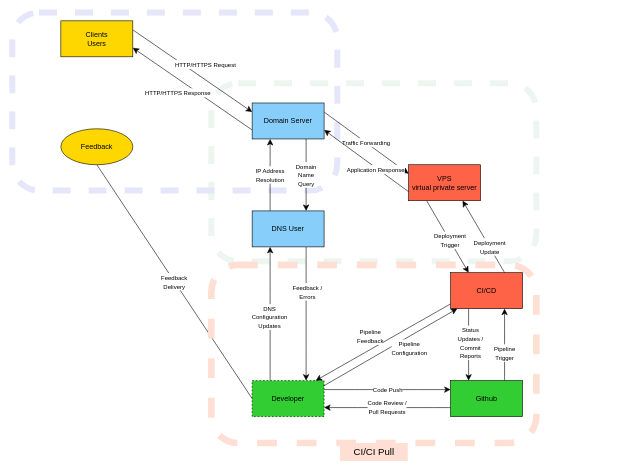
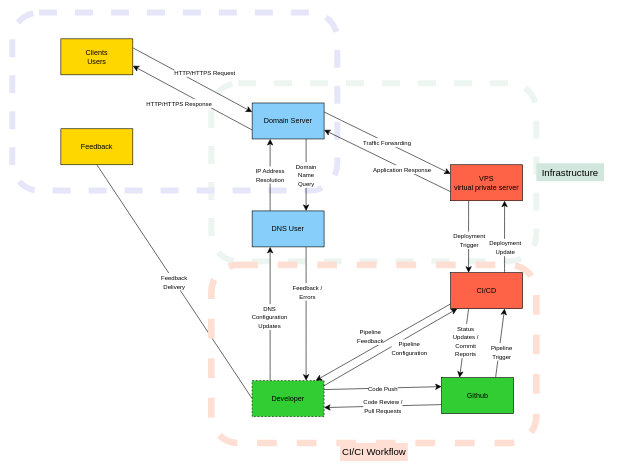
  <mxCell id="0" />
  <mxCell id="1" parent="0" />
  <mxCell id="2" value="" style="rounded=1;whiteSpace=wrap;html=1;fillColor=none;dashed=1;fillStyle=auto;gradientColor=none;strokeColor=#D1E7DD;strokeWidth=10;opacity=40;perimeterSpacing=0;glass=0;" vertex="1" parent="1"><mxGeometry x="352" y="138" width="542" height="297" as="geometry" /></mxCell>
  <mxCell id="3" value="" style="rounded=1;whiteSpace=wrap;html=1;fillColor=none;dashed=1;strokeColor=#E6E6FA;strokeWidth=10;" vertex="1" parent="1"><mxGeometry x="20" y="20" width="542" height="297" as="geometry" /></mxCell>
  <mxCell id="4" value="&lt;font style=&quot;font-size: 10px;&quot;&gt;Code Push&lt;/font&gt;" style="edgeStyle=none;curved=1;rounded=0;orthogonalLoop=1;jettySize=auto;html=1;exitX=1;exitY=0.25;exitDx=0;exitDy=0;entryX=0;entryY=0.25;entryDx=0;entryDy=0;fontSize=12;startSize=8;endSize=8;" edge="1" parent="1" source="7" target="11"><mxGeometry relative="1" as="geometry" /></mxCell>
  <mxCell id="5" style="edgeStyle=none;curved=1;rounded=0;orthogonalLoop=1;jettySize=auto;html=1;exitX=0.25;exitY=0;exitDx=0;exitDy=0;entryX=0.25;entryY=1;entryDx=0;entryDy=0;fontSize=12;startSize=8;endSize=8;" edge="1" parent="1" source="7" target="20"><mxGeometry relative="1" as="geometry" /></mxCell>
  <mxCell id="6" value="&lt;font style=&quot;font-size: 10px;&quot;&gt;DNS&lt;/font&gt;&lt;div&gt;&lt;font style=&quot;font-size: 10px;&quot;&gt;Configuration&lt;/font&gt;&lt;/div&gt;&lt;div&gt;&lt;font style=&quot;font-size: 10px;&quot;&gt;Updates&lt;/font&gt;&lt;/div&gt;" style="edgeLabel;html=1;align=center;verticalAlign=middle;resizable=0;points=[];fontSize=12;" vertex="1" connectable="0" parent="5"><mxGeometry x="-0.039" y="2" relative="1" as="geometry"><mxPoint as="offset" /></mxGeometry></mxCell>
  <mxCell id="7" value="Developer" style="rounded=0;whiteSpace=wrap;html=1;fillColor=#32CD32;dashed=1;" vertex="1" parent="1"><mxGeometry x="420" y="634" width="120" height="60" as="geometry" /></mxCell>
  <mxCell id="8" style="edgeStyle=none;curved=1;rounded=0;orthogonalLoop=1;jettySize=auto;html=1;exitX=0.75;exitY=0;exitDx=0;exitDy=0;entryX=0.75;entryY=1;entryDx=0;entryDy=0;fontSize=12;startSize=8;endSize=8;" edge="1" parent="1" source="11" target="16"><mxGeometry relative="1" as="geometry" /></mxCell>
  <mxCell id="9" value="&lt;font style=&quot;font-size: 10px;&quot;&gt;Pipeline&lt;/font&gt;&lt;div&gt;&lt;font style=&quot;font-size: 10px;&quot;&gt;Trigger&lt;/font&gt;&lt;/div&gt;" style="edgeLabel;html=1;align=center;verticalAlign=middle;resizable=0;points=[];fontSize=12;" vertex="1" connectable="0" parent="8"><mxGeometry x="0.353" y="1" relative="1" as="geometry"><mxPoint y="34" as="offset" /></mxGeometry></mxCell>
  <mxCell id="10" value="&lt;font style=&quot;font-size: 10px;&quot;&gt;Code Review /&lt;/font&gt;&lt;div&gt;&lt;font style=&quot;font-size: 10px;&quot;&gt;Pull Requests&lt;/font&gt;&lt;/div&gt;" style="edgeStyle=none;curved=1;rounded=0;orthogonalLoop=1;jettySize=auto;html=1;exitX=0;exitY=0.75;exitDx=0;exitDy=0;entryX=1;entryY=0.75;entryDx=0;entryDy=0;fontSize=12;startSize=8;endSize=8;" edge="1" parent="1" source="11" target="7"><mxGeometry x="0.001" relative="1" as="geometry"><mxPoint as="offset" /></mxGeometry></mxCell>
- <mxCell id="11" value="Github" style="whiteSpace=wrap;html=1;rounded=0;fillColor=#32CD32;" vertex="1" parent="1"><mxGeometry x="751" y="634" width="120" height="60" as="geometry" /></mxCell>
+ <mxCell id="11" value="Github" style="whiteSpace=wrap;html=1;rounded=0;fillColor=#32CD32;" vertex="1" parent="1"><mxGeometry x="736" y="629" width="120" height="60" as="geometry" /></mxCell>
  <mxCell id="12" style="edgeStyle=none;curved=1;rounded=0;orthogonalLoop=1;jettySize=auto;html=1;exitX=0.75;exitY=0;exitDx=0;exitDy=0;entryX=0.75;entryY=1;entryDx=0;entryDy=0;fontSize=12;startSize=8;endSize=8;" edge="1" parent="1" source="16" target="29"><mxGeometry relative="1" as="geometry" /></mxCell>
  <mxCell id="13" value="&lt;span style=&quot;font-size: 10px;&quot;&gt;Deployment&lt;/span&gt;&lt;div&gt;&lt;span style=&quot;font-size: 10px;&quot;&gt;Update&lt;/span&gt;&lt;/div&gt;" style="edgeLabel;html=1;align=center;verticalAlign=middle;resizable=0;points=[];fontSize=12;" vertex="1" connectable="0" parent="12"><mxGeometry x="-0.282" relative="1" as="geometry"><mxPoint as="offset" /></mxGeometry></mxCell>
  <mxCell id="14" style="edgeStyle=none;curved=1;rounded=0;orthogonalLoop=1;jettySize=auto;html=1;exitX=0.25;exitY=1;exitDx=0;exitDy=0;entryX=0.25;entryY=0;entryDx=0;entryDy=0;fontSize=12;startSize=8;endSize=8;" edge="1" parent="1" source="16" target="11"><mxGeometry relative="1" as="geometry" /></mxCell>
  <mxCell id="15" value="&lt;font style=&quot;font-size: 10px;&quot;&gt;Status&lt;/font&gt;&lt;div&gt;&lt;font style=&quot;font-size: 10px;&quot;&gt;Updates /&lt;/font&gt;&lt;/div&gt;&lt;div&gt;&lt;font style=&quot;font-size: 10px;&quot;&gt;Commit&lt;/font&gt;&lt;/div&gt;&lt;div&gt;&lt;font style=&quot;font-size: 10px;&quot;&gt;Reports&lt;/font&gt;&lt;/div&gt;" style="edgeLabel;html=1;align=center;verticalAlign=middle;resizable=0;points=[];fontSize=12;" vertex="1" connectable="0" parent="14"><mxGeometry x="-0.073" y="2" relative="1" as="geometry"><mxPoint as="offset" /></mxGeometry></mxCell>
  <mxCell id="16" value="CI/CD" style="whiteSpace=wrap;html=1;rounded=0;fillColor=#FF6347;" vertex="1" parent="1"><mxGeometry x="751" y="454" width="120" height="60" as="geometry" /></mxCell>
  <mxCell id="17" style="edgeStyle=none;curved=1;rounded=0;orthogonalLoop=1;jettySize=auto;html=1;exitX=0.75;exitY=1;exitDx=0;exitDy=0;entryX=0.75;entryY=0;entryDx=0;entryDy=0;fontSize=12;startSize=8;endSize=8;" edge="1" parent="1" source="20" target="7"><mxGeometry relative="1" as="geometry" /></mxCell>
  <mxCell id="18" value="&lt;font style=&quot;font-size: 10px;&quot;&gt;Feedback /&lt;/font&gt;&lt;div&gt;&lt;font style=&quot;font-size: 10px;&quot;&gt;Errors&lt;/font&gt;&lt;/div&gt;" style="edgeLabel;html=1;align=center;verticalAlign=middle;resizable=0;points=[];fontSize=12;" vertex="1" connectable="0" parent="17"><mxGeometry x="-0.332" y="1" relative="1" as="geometry"><mxPoint as="offset" /></mxGeometry></mxCell>
  <mxCell id="19" value="&lt;font style=&quot;font-size: 10px;&quot;&gt;IP Address&lt;/font&gt;&lt;div&gt;&lt;font style=&quot;font-size: 10px;&quot;&gt;Resolution&lt;/font&gt;&lt;/div&gt;" style="edgeStyle=none;curved=1;rounded=0;orthogonalLoop=1;jettySize=auto;html=1;exitX=0.25;exitY=0;exitDx=0;exitDy=0;entryX=0.25;entryY=1;entryDx=0;entryDy=0;fontSize=12;startSize=8;endSize=8;" edge="1" parent="1" source="20" target="24"><mxGeometry relative="1" as="geometry" /></mxCell>
  <mxCell id="20" value="DNS User" style="whiteSpace=wrap;html=1;rounded=0;fillColor=#87CEFA;" vertex="1" parent="1"><mxGeometry x="420" y="351" width="120" height="60" as="geometry" /></mxCell>
  <mxCell id="21" value="&lt;font style=&quot;font-size: 10px;&quot;&gt;HTTP/HTTPS&amp;nbsp;&lt;/font&gt;&lt;span style=&quot;font-size: 10px; background-color: light-dark(#ffffff, var(--ge-dark-color, #121212)); color: light-dark(rgb(0, 0, 0), rgb(255, 255, 255));&quot;&gt;Response&lt;/span&gt;" style="edgeStyle=none;curved=1;rounded=0;orthogonalLoop=1;jettySize=auto;html=1;exitX=0;exitY=0.75;exitDx=0;exitDy=0;entryX=1;entryY=0.75;entryDx=0;entryDy=0;fontSize=12;startSize=8;endSize=8;" edge="1" parent="1" source="24" target="31"><mxGeometry x="0.137" y="19" relative="1" as="geometry"><mxPoint as="offset" /></mxGeometry></mxCell>
  <mxCell id="22" value="&lt;font style=&quot;font-size: 10px;&quot;&gt;Traffic Forwarding&lt;/font&gt;" style="edgeStyle=none;curved=1;rounded=0;orthogonalLoop=1;jettySize=auto;html=1;exitX=1;exitY=0.25;exitDx=0;exitDy=0;entryX=0;entryY=0.25;entryDx=0;entryDy=0;fontSize=12;startSize=8;endSize=8;" edge="1" parent="1" source="24" target="29"><mxGeometry relative="1" as="geometry" /></mxCell>
  <mxCell id="23" value="&lt;font style=&quot;font-size: 10px;&quot;&gt;Domain&lt;/font&gt;&lt;div&gt;&lt;font style=&quot;font-size: 10px;&quot;&gt;Name&lt;/font&gt;&lt;/div&gt;&lt;div&gt;&lt;font style=&quot;font-size: 10px;&quot;&gt;Query&lt;/font&gt;&lt;/div&gt;" style="edgeStyle=none;curved=1;rounded=0;orthogonalLoop=1;jettySize=auto;html=1;exitX=0.75;exitY=1;exitDx=0;exitDy=0;entryX=0.75;entryY=0;entryDx=0;entryDy=0;fontSize=12;startSize=8;endSize=8;" edge="1" parent="1" source="24" target="20"><mxGeometry relative="1" as="geometry" /></mxCell>
  <mxCell id="24" value="Domain Server" style="whiteSpace=wrap;html=1;rounded=0;fillColor=#87CEFA;" vertex="1" parent="1"><mxGeometry x="420" y="171" width="120" height="60" as="geometry" /></mxCell>
  <mxCell id="25" style="edgeStyle=none;curved=1;rounded=0;orthogonalLoop=1;jettySize=auto;html=1;fontSize=12;startSize=8;endSize=8;entryX=1;entryY=0.75;entryDx=0;entryDy=0;exitX=0;exitY=0.75;exitDx=0;exitDy=0;" edge="1" parent="1" source="29" target="24"><mxGeometry relative="1" as="geometry"><mxPoint x="741" y="338" as="sourcePoint" /><mxPoint x="553" y="319" as="targetPoint" /></mxGeometry></mxCell>
  <mxCell id="26" value="&lt;font style=&quot;font-size: 10px;&quot;&gt;Application Response&lt;/font&gt;" style="edgeLabel;html=1;align=center;verticalAlign=middle;resizable=0;points=[];fontSize=12;" vertex="1" connectable="0" parent="25"><mxGeometry x="-0.231" y="2" relative="1" as="geometry"><mxPoint as="offset" /></mxGeometry></mxCell>
  <mxCell id="27" style="edgeStyle=none;curved=1;rounded=0;orthogonalLoop=1;jettySize=auto;html=1;exitX=0.25;exitY=1;exitDx=0;exitDy=0;entryX=0.25;entryY=0;entryDx=0;entryDy=0;fontSize=12;startSize=8;endSize=8;" edge="1" parent="1" source="29" target="16"><mxGeometry relative="1" as="geometry" /></mxCell>
  <mxCell id="28" value="&lt;span style=&quot;font-size: 10px;&quot;&gt;Deployment&lt;/span&gt;&lt;div&gt;&lt;span style=&quot;font-size: 10px;&quot;&gt;Trigger&lt;/span&gt;&lt;/div&gt;" style="edgeLabel;html=1;align=center;verticalAlign=middle;resizable=0;points=[];fontSize=12;" vertex="1" connectable="0" parent="27"><mxGeometry x="0.091" relative="1" as="geometry"><mxPoint as="offset" /></mxGeometry></mxCell>
- <mxCell id="29" value="VPS&lt;div&gt;virtual private server&lt;/div&gt;" style="whiteSpace=wrap;html=1;rounded=0;fillColor=#FF6347;" vertex="1" parent="1"><mxGeometry x="681" y="274" width="120" height="60" as="geometry" /></mxCell>
+ <mxCell id="29" value="VPS&lt;div&gt;virtual private server&lt;/div&gt;" style="whiteSpace=wrap;html=1;rounded=0;fillColor=#FF6347;" vertex="1" parent="1"><mxGeometry x="751" y="274" width="120" height="60" as="geometry" /></mxCell>
  <mxCell id="30" value="&lt;font style=&quot;font-size: 10px;&quot;&gt;HTTP/HTTPS&amp;nbsp;&lt;/font&gt;&lt;span style=&quot;font-size: 10px; background-color: light-dark(#ffffff, var(--ge-dark-color, #121212)); color: light-dark(rgb(0, 0, 0), rgb(255, 255, 255));&quot;&gt;Request&lt;/span&gt;" style="edgeStyle=none;curved=1;rounded=0;orthogonalLoop=1;jettySize=auto;html=1;fontSize=12;startSize=8;endSize=8;exitX=1;exitY=0.25;exitDx=0;exitDy=0;entryX=0;entryY=0.25;entryDx=0;entryDy=0;" edge="1" parent="1" source="31" target="24"><mxGeometry x="0.104" y="21" relative="1" as="geometry"><mxPoint as="offset" /></mxGeometry></mxCell>
- <mxCell id="31" value="Clients&lt;div&gt;Users&lt;/div&gt;" style="whiteSpace=wrap;html=1;rounded=0;fillColor=#FFD700;" vertex="1" parent="1"><mxGeometry x="101" y="34" width="120" height="60" as="geometry" /></mxCell>
+ <mxCell id="31" value="Clients&lt;div&gt;Users&lt;/div&gt;" style="whiteSpace=wrap;html=1;rounded=0;fillColor=#FFD700;" vertex="1" parent="1"><mxGeometry x="101" y="64" width="120" height="60" as="geometry" /></mxCell>
  <mxCell id="32" value="&lt;font style=&quot;font-size: 10px;&quot;&gt;Feedback&lt;/font&gt;&lt;div&gt;&lt;font style=&quot;font-size: 10px;&quot;&gt;Delivery&lt;/font&gt;&lt;/div&gt;" style="edgeStyle=none;curved=1;rounded=0;orthogonalLoop=1;jettySize=auto;html=1;exitX=0.5;exitY=1;exitDx=0;exitDy=0;entryX=0;entryY=0.5;entryDx=0;entryDy=0;fontSize=12;startSize=8;endSize=8;endArrow=none;" edge="1" parent="1" source="33" target="7"><mxGeometry relative="1" as="geometry" /></mxCell>
- <mxCell id="33" value="Feedback" style="ellipse;whiteSpace=wrap;html=1;fillColor=#FFD700;" vertex="1" parent="1"><mxGeometry x="101" y="214" width="120" height="60" as="geometry" /></mxCell>
+ <mxCell id="33" value="Feedback" style="whiteSpace=wrap;html=1;rounded=0;fillColor=#FFD700;" vertex="1" parent="1"><mxGeometry x="101" y="214" width="120" height="60" as="geometry" /></mxCell>
  <mxCell id="34" value="&lt;font style=&quot;font-size: 10px;&quot;&gt;Pipeline&lt;/font&gt;&lt;div&gt;&lt;font style=&quot;font-size: 10px;&quot;&gt;Feedback&lt;/font&gt;&lt;/div&gt;" style="edgeStyle=none;curved=1;rounded=0;orthogonalLoop=1;jettySize=auto;html=1;exitX=0;exitY=0.867;exitDx=0;exitDy=0;entryX=0.883;entryY=0;entryDx=0;entryDy=0;fontSize=12;startSize=8;endSize=8;exitPerimeter=0;entryPerimeter=0;" edge="1" parent="1" source="16" target="7"><mxGeometry x="0.106" y="-19" relative="1" as="geometry"><mxPoint as="offset" /></mxGeometry></mxCell>
  <mxCell id="35" value="" style="edgeStyle=none;curved=1;rounded=0;orthogonalLoop=1;jettySize=auto;html=1;exitX=0.992;exitY=0.15;exitDx=0;exitDy=0;fontSize=12;startSize=8;endSize=8;entryX=0.092;entryY=1;entryDx=0;entryDy=0;entryPerimeter=0;exitPerimeter=0;" edge="1" parent="1" source="7" target="16"><mxGeometry x="0.086" y="-27" relative="1" as="geometry"><mxPoint x="683" y="511" as="targetPoint" /><mxPoint as="offset" /></mxGeometry></mxCell>
  <mxCell id="36" value="&lt;span style=&quot;font-size: 10px;&quot;&gt;Pipeline&lt;/span&gt;&lt;div&gt;&lt;span style=&quot;font-size: 10px;&quot;&gt;Configuration&lt;/span&gt;&lt;/div&gt;" style="edgeLabel;html=1;align=center;verticalAlign=middle;resizable=0;points=[];fontSize=12;" vertex="1" connectable="0" parent="35"><mxGeometry x="0.134" y="-4" relative="1" as="geometry"><mxPoint x="14" y="6" as="offset" /></mxGeometry></mxCell>
  <mxCell id="37" value="" style="rounded=1;whiteSpace=wrap;html=1;fillColor=none;dashed=1;strokeWidth=11;strokeColor=#FFDFD3;" vertex="1" parent="1"><mxGeometry x="352" y="441" width="542" height="297" as="geometry" /></mxCell>
- <mxCell id="38" value="CI/CI Pull" style="text;html=1;align=center;verticalAlign=middle;whiteSpace=wrap;rounded=0;fontSize=16;fillColor=#FFDFD3;" vertex="1" parent="1"><mxGeometry x="566.5" y="738" width="113" height="30" as="geometry" /></mxCell>
+ <mxCell id="38" value="CI/CI Workflow" style="text;html=1;align=center;verticalAlign=middle;whiteSpace=wrap;rounded=0;fontSize=16;fillColor=#FFDFD3;" vertex="1" parent="1"><mxGeometry x="566.5" y="738" width="113" height="30" as="geometry" /></mxCell>
+ <mxCell id="39" value="Infrastructure" style="text;html=1;align=center;verticalAlign=middle;whiteSpace=wrap;rounded=0;fontSize=16;fillColor=#D1E7DD;" vertex="1" parent="1"><mxGeometry x="894" y="271.5" width="113" height="30" as="geometry" /></mxCell>
